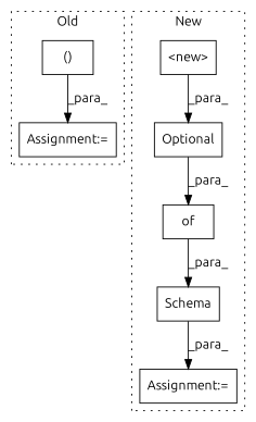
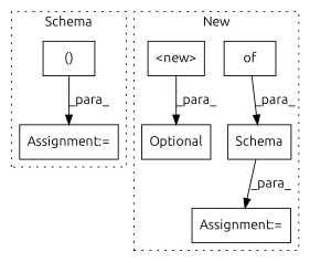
  digraph {
    fontname=Ubuntu
    node [a=32 fontname=Ubuntu shape=box]
    edge [fontname=Ubuntu]
    n1 [a=106 l=44 label="()" s=605]
    n2 [a=7 l=6 label="Assignment:=" s=599]
    n3 [l="9,1" label=Optional s="1495,1530"]
    n4 [l="3,1" label=of s="1384,1584"]
    n5 [l="7,1" label=Schema s="1341,1610"]
    n6 [a=14 l=52 label="<new>" s=1532]
    n7 [a=7 l=1 label="Assignment:=" s=1329]
    subgraph cluster_1 {
-     label=Old
+     label=Schema
      style=dotted
      n1
      n2
    }
    subgraph cluster_2 {
      label=New
      style=dotted
      n3
      n4
      n5
      n6
      n7
    }
    n1 -> n2 [label=_para_]
-   n3 -> n4 [label=_para_]
    n4 -> n5 [label=_para_]
    n5 -> n7 [label=_para_]
    n6 -> n3 [label=_para_]
  }
